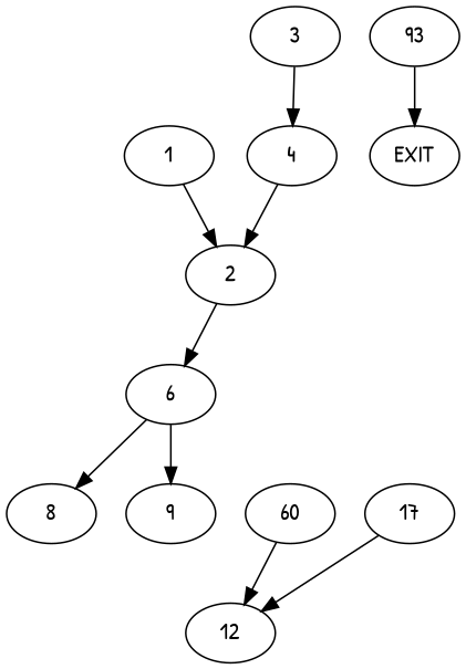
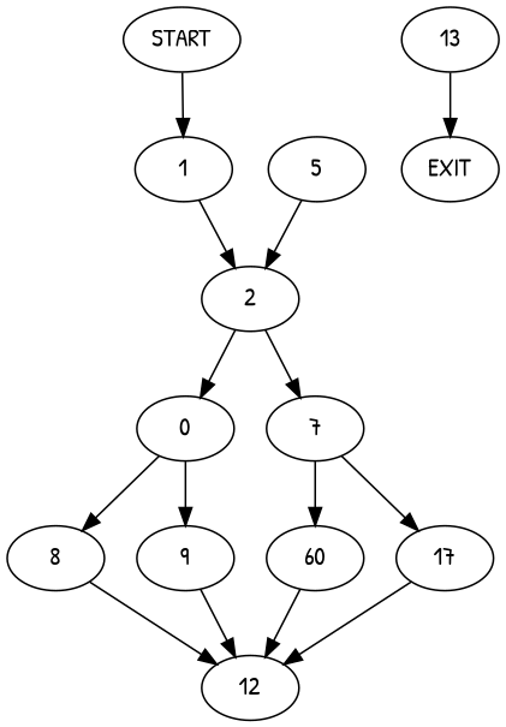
  digraph {
    fontname="Patrick Hand"
    node [fontname="Patrick Hand"]
    edge [fontname="Patrick Hand"]
+   n1 [label=START]
    1
    2
    n4 [label=EXIT]
-   6
-   3
-   5 [label=4]
+   6 [label=0]
+   7
+   5
    8
    9
    n11 [label=60]
    n12 [label=17]
    12
-   13 [label=93]
+   13
+   n1 -> 1
    1 -> 2
    2 -> 6
+   2 -> 7
    6 -> 8
    6 -> 9
-   3 -> 5
+   7 -> n11
+   7 -> n12
    5 -> 2
+   8 -> 12
+   9 -> 12
    n11 -> 12
    n12 -> 12
    13 -> n4
  }
